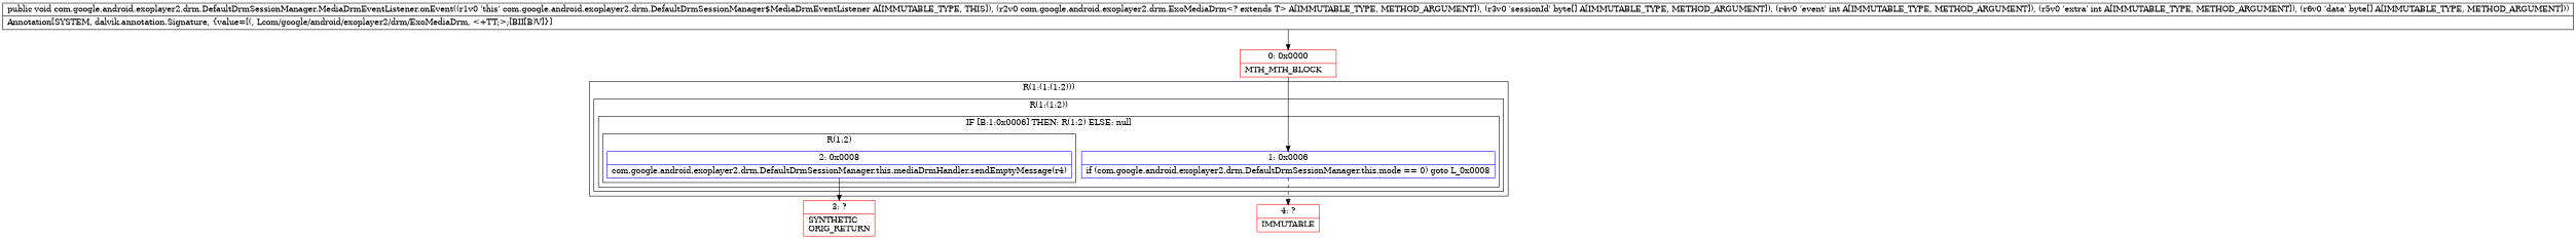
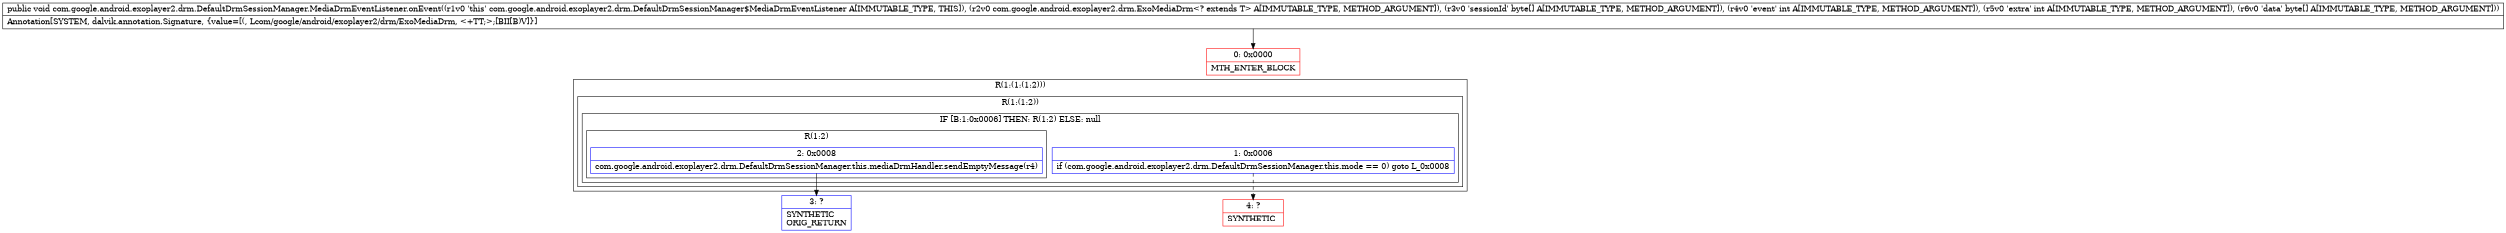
  digraph {
    node [color=red shape=record]
    n1 [color=blue label="{2\:\ 0x0008|com.google.android.exoplayer2.drm.DefaultDrmSessionManager.this.mediaDrmHandler.sendEmptyMessage(r4)\l}"]
    n2 [color=blue label="{1\:\ 0x0006|if (com.google.android.exoplayer2.drm.DefaultDrmSessionManager.this.mode == 0) goto L_0x0008\l}"]
-   n3 [label="{3\:\ ?|SYNTHETIC\lORIG_RETURN\l}"]
-   n4 [label="{4\:\ ?|IMMUTABLE\l}"]
-   n5 [label="{0\:\ 0x0000|MTH_MTH_BLOCK\l}"]
+   n3 [color=blue label="{3\:\ ?|SYNTHETIC\lORIG_RETURN\l}"]
+   n4 [label="{4\:\ ?|SYNTHETIC\l}"]
+   n5 [label="{0\:\ 0x0000|MTH_ENTER_BLOCK\l}"]
    n6 [label="{public void com.google.android.exoplayer2.drm.DefaultDrmSessionManager.MediaDrmEventListener.onEvent((r1v0 'this' com.google.android.exoplayer2.drm.DefaultDrmSessionManager$MediaDrmEventListener A[IMMUTABLE_TYPE, THIS]), (r2v0 com.google.android.exoplayer2.drm.ExoMediaDrm\<? extends T\> A[IMMUTABLE_TYPE, METHOD_ARGUMENT]), (r3v0 'sessionId' byte[] A[IMMUTABLE_TYPE, METHOD_ARGUMENT]), (r4v0 'event' int A[IMMUTABLE_TYPE, METHOD_ARGUMENT]), (r5v0 'extra' int A[IMMUTABLE_TYPE, METHOD_ARGUMENT]), (r6v0 'data' byte[] A[IMMUTABLE_TYPE, METHOD_ARGUMENT]))  | Annotation[SYSTEM, dalvik.annotation.Signature, \{value=[(, Lcom\/google\/android\/exoplayer2\/drm\/ExoMediaDrm, \<+TT;\>;[BII[B)V]\}]\l}" color=""]
    subgraph cluster_1 {
      label="R(1:(1:(1:2)))"
      subgraph cluster_2 {
        label="R(1:(1:2))"
        subgraph cluster_3 {
          label="IF [B:1:0x0006] THEN: R(1:2) ELSE: null"
          n2
          subgraph cluster_4 {
            label="R(1:2)"
            n1
          }
        }
      }
    }
    n1 -> n3
    n2 -> n4 [style=dashed]
-   n5 -> n2
    n6 -> n5
  }
